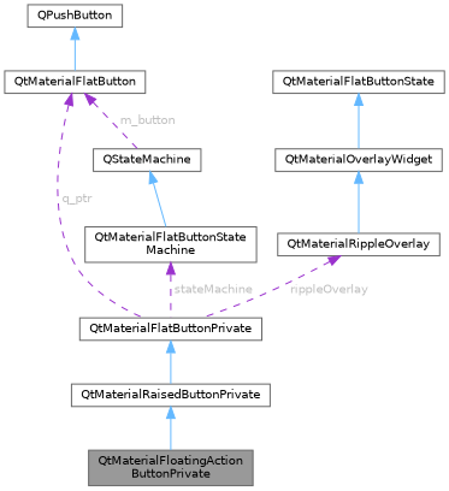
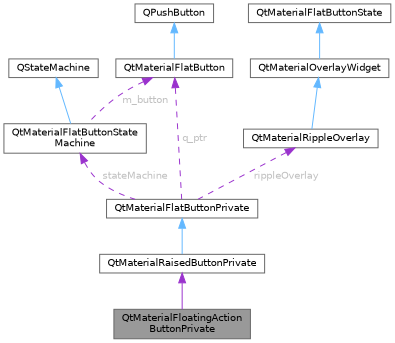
  digraph {
    node [color=gray40 fillcolor=white fontname=Helvetica fontsize=10 shape=box style=filled]
    edge [color=steelblue1 dir=back fontname=Helvetica fontsize=10 labelfontname=Helvetica labelfontsize=10 style=solid]
    n1 [fillcolor=grey60 fontcolor=black height=0.2 label="QtMaterialFloatingAction\lButtonPrivate" width=0.4]
    n2 [height=0.2 label=QtMaterialRaisedButtonPrivate width=0.4]
    n3 [height=0.2 label=QtMaterialFlatButtonPrivate width=0.4]
    n4 [height=0.2 label=QtMaterialFlatButton width=0.4]
    n5 [height=0.2 label="QtMaterialFlatButtonState\lMachine" width=0.4]
    n6 [height=0.2 label=QPushButton width=0.4]
    n7 [height=0.2 label=QtMaterialRippleOverlay width=0.4]
    n8 [height=0.2 label=QtMaterialOverlayWidget width=0.4]
    n9 [height=0.2 label=QtMaterialFlatButtonState width=0.4]
    n10 [height=0.2 label=QStateMachine width=0.4]
-   n2 -> n1
+   n2 -> n1 [color=darkorchid3]
    n3 -> n2
    n4 -> n3 [color=darkorchid3 fontcolor=grey label=" q_ptr" style=dashed]
-   n4 -> n10 [color=darkorchid3 fontcolor=grey label=" m_button" style=dashed]
+   n4 -> n5 [color=darkorchid3 fontcolor=grey label=" m_button" style=dashed]
    n5 -> n3 [color=darkorchid3 fontcolor=grey label=" stateMachine" style=dashed]
    n6 -> n4
    n7 -> n3 [color=darkorchid3 fontcolor=grey label=" rippleOverlay" style=dashed]
    n8 -> n7
    n9 -> n8
    n10 -> n5
  }
